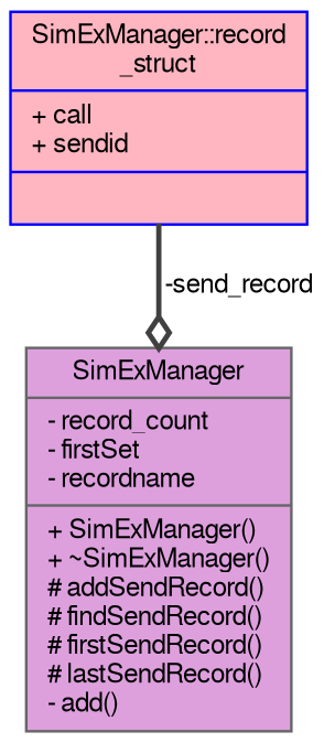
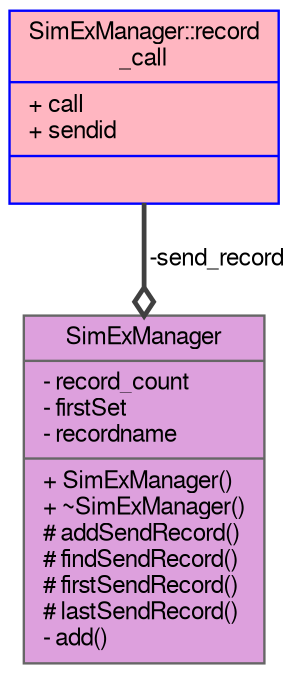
  digraph {
    node [fontname=FreeSans fontsize=10 shape=record style=filled]
    n1 [color=gray40 fillcolor=plum fontcolor=black height=0.2 label="{SimExManager\n|- record_count\l- firstSet\l- recordname\l|+ SimExManager()\l+ ~SimExManager()\l# addSendRecord()\l# findSendRecord()\l# firstSendRecord()\l# lastSendRecord()\l- add()\l}" width=0.4]
-   n2 [color=blue height=0.2 label="{SimExManager::record\l_struct\n|+ call\l+ sendid\l|}" width=0.4 fillcolor=lightpink]
+   n2 [color=blue height=0.2 label="{SimExManager::record\l_call\n|+ call\l+ sendid\l|}" width=0.4 fillcolor=lightpink]
    n2 -> n1 [arrowhead=odiamond color=grey25 fontname=FreeSans fontsize=10 label=" -send_record" labelfontname=FreeSans labelfontsize=10 style=bold]
  }
